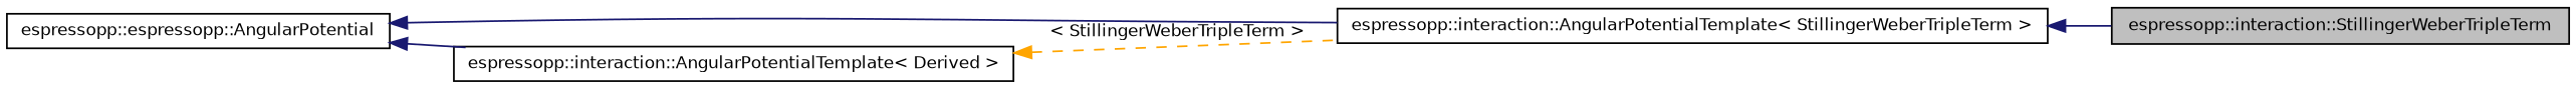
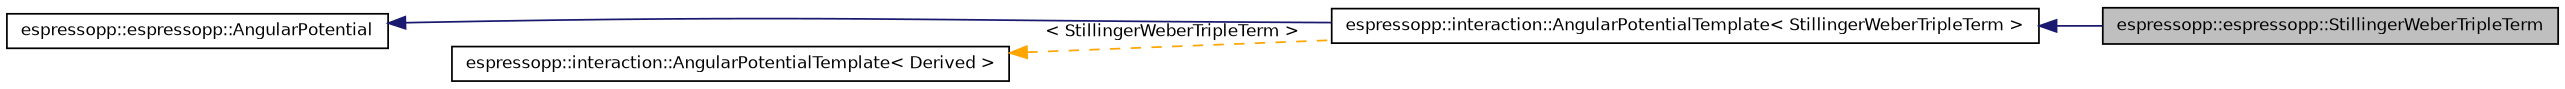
  digraph {
    rankdir=LR
    node [color=black fillcolor=white fontname=Helvetica fontsize=10 shape=record style=filled]
    edge [color=midnightblue dir=back fontname=Helvetica fontsize=10 labelfontname=Helvetica labelfontsize=10 style=solid]
-   n1 [fillcolor=grey75 fontcolor=black height=0.2 label="espressopp::interaction::StillingerWeberTripleTerm" width=0.4]
+   n1 [fillcolor=grey75 fontcolor=black height=0.2 label="espressopp::espressopp::StillingerWeberTripleTerm" width=0.4]
    n2 [height=0.2 label="espressopp::interaction::AngularPotentialTemplate\< StillingerWeberTripleTerm \>" width=0.4]
    n3 [height=0.2 label="espressopp::espressopp::AngularPotential" width=0.4]
    n4 [height=0.2 label="espressopp::interaction::AngularPotentialTemplate\< Derived \>" width=0.4]
    n2 -> n1
    n3 -> n2
-   n3 -> n4
    n4 -> n2 [color=orange label=" \< StillingerWeberTripleTerm \>" style=dashed]
  }
